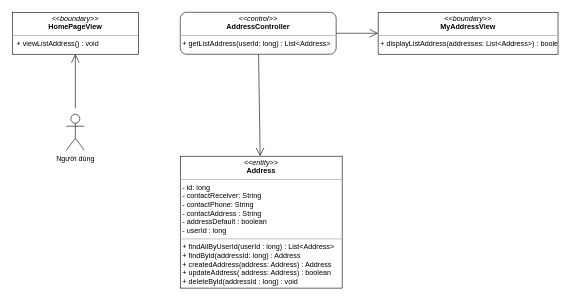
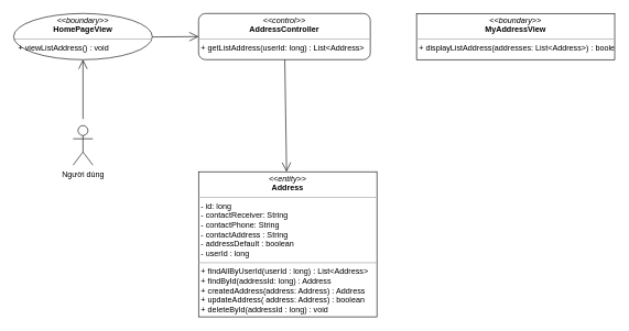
  <mxCell id="0" />
  <mxCell id="1" parent="0" />
  <mxCell id="2" value="&lt;p style=&quot;margin: 0px ; margin-top: 4px ; text-align: center&quot;&gt;&lt;i&gt;&amp;lt;&amp;lt;boundary&amp;gt;&amp;gt;&lt;/i&gt;&lt;br&gt;&lt;b&gt;MyAddressView&lt;/b&gt;&lt;/p&gt;&lt;hr size=&quot;1&quot;&gt;&lt;p style=&quot;margin: 0px ; margin-left: 4px&quot;&gt;&lt;span&gt;+ displayListAddress(addresses: List&amp;lt;Address&amp;gt;) : boolean&lt;/span&gt;&lt;/p&gt;&lt;p style=&quot;margin: 0px ; margin-left: 4px&quot;&gt;&lt;br&gt;&lt;/p&gt;" style="verticalAlign=top;align=left;overflow=fill;fontSize=12;fontFamily=Helvetica;html=1;" parent="1" vertex="1"><mxGeometry x="630" y="20" width="300" height="70" as="geometry" /></mxCell>
- <mxCell id="3" value="" style="endArrow=open;endFill=1;endSize=12;html=1;" parent="1" source="5" target="2" edge="1"><mxGeometry width="160" relative="1" as="geometry"><mxPoint x="370" y="220" as="sourcePoint" /><mxPoint x="270" y="47.5" as="targetPoint" /></mxGeometry></mxCell>
  <mxCell id="4" value="&lt;p style=&quot;margin: 0px ; margin-top: 4px ; text-align: center&quot;&gt;&lt;i&gt;&amp;lt;&amp;lt;entity&amp;gt;&amp;gt;&lt;/i&gt;&lt;br&gt;&lt;b&gt;Address&lt;/b&gt;&lt;/p&gt;&lt;hr size=&quot;1&quot;&gt;&lt;p style=&quot;margin: 0px ; margin-left: 4px&quot;&gt;- id: long&lt;/p&gt;&lt;p style=&quot;margin: 0px ; margin-left: 4px&quot;&gt;- contactReceiver: String&lt;br&gt;- contactPhone: String&lt;/p&gt;&lt;p style=&quot;margin: 0px ; margin-left: 4px&quot;&gt;- contactAddress : String&lt;/p&gt;&lt;p style=&quot;margin: 0px ; margin-left: 4px&quot;&gt;- addressDefault : boolean&lt;/p&gt;&lt;p style=&quot;margin: 0px ; margin-left: 4px&quot;&gt;- userId : long&lt;/p&gt;&lt;hr size=&quot;1&quot;&gt;&lt;p style=&quot;margin: 0px 0px 0px 4px&quot;&gt;+ findAllByUserId(userId : long) : List&amp;lt;Address&amp;gt;&lt;/p&gt;&lt;p style=&quot;margin: 0px 0px 0px 4px&quot;&gt;+ findById(addressId: long) : Address&lt;/p&gt;&lt;p style=&quot;margin: 0px 0px 0px 4px&quot;&gt;+ createdAddress(address: Address) : Address&lt;/p&gt;&lt;p style=&quot;margin: 0px 0px 0px 4px&quot;&gt;+ updateAddress( address: Address) : boolean&lt;/p&gt;&lt;p style=&quot;margin: 0px 0px 0px 4px&quot;&gt;+ deleteById(addressId : long) : void&lt;/p&gt;" style="verticalAlign=top;align=left;overflow=fill;fontSize=12;fontFamily=Helvetica;html=1;" parent="1" vertex="1"><mxGeometry x="300" y="260" width="270" height="220" as="geometry" /></mxCell>
  <mxCell id="5" value="&lt;p style=&quot;margin: 0px ; margin-top: 4px ; text-align: center&quot;&gt;&lt;i&gt;&amp;lt;&amp;lt;control&amp;gt;&amp;gt;&lt;/i&gt;&lt;br&gt;&lt;b&gt;AddressController&lt;/b&gt;&lt;br&gt;&lt;/p&gt;&lt;hr size=&quot;1&quot;&gt;&lt;p style=&quot;margin: 0px ; margin-left: 4px&quot;&gt;&lt;/p&gt;&lt;p style=&quot;margin: 0px ; margin-left: 4px&quot;&gt;+ getListAddress(userId: long) : List&amp;lt;Address&amp;gt;&lt;/p&gt;" style="verticalAlign=top;align=left;overflow=fill;fontSize=12;fontFamily=Helvetica;html=1;rounded=1;" parent="1" vertex="1"><mxGeometry x="300" y="20" width="260" height="70" as="geometry" /></mxCell>
  <mxCell id="6" value="" style="endArrow=open;endFill=1;endSize=12;html=1;" parent="1" source="5" target="4" edge="1"><mxGeometry width="160" relative="1" as="geometry"><mxPoint x="470" y="30" as="sourcePoint" /><mxPoint x="560" y="47.505" as="targetPoint" /></mxGeometry></mxCell>
- <mxCell id="7" value="&lt;p style=&quot;margin: 0px ; margin-top: 4px ; text-align: center&quot;&gt;&lt;i&gt;&amp;lt;&amp;lt;boundary&amp;gt;&amp;gt;&lt;/i&gt;&lt;br&gt;&lt;b&gt;HomePageView&lt;/b&gt;&lt;/p&gt;&lt;hr size=&quot;1&quot;&gt;&lt;p style=&quot;margin: 0px ; margin-left: 4px&quot;&gt;&lt;span&gt;&amp;nbsp;&lt;/span&gt;&lt;span&gt;+ viewListAddress() : void&lt;/span&gt;&lt;/p&gt;" style="verticalAlign=top;align=left;overflow=fill;fontSize=12;fontFamily=Helvetica;html=1;" parent="1" vertex="1"><mxGeometry x="20" y="20" width="210" height="70" as="geometry" /></mxCell>
+ <mxCell id="7" value="&lt;p style=&quot;margin: 0px ; margin-top: 4px ; text-align: center&quot;&gt;&lt;i&gt;&amp;lt;&amp;lt;boundary&amp;gt;&amp;gt;&lt;/i&gt;&lt;br&gt;&lt;b&gt;HomePageView&lt;/b&gt;&lt;/p&gt;&lt;hr size=&quot;1&quot;&gt;&lt;p style=&quot;margin: 0px ; margin-left: 4px&quot;&gt;&lt;span&gt;&amp;nbsp;&lt;/span&gt;&lt;span&gt;+ viewListAddress() : void&lt;/span&gt;&lt;/p&gt;" style="ellipse;verticalAlign=top;align=left;overflow=fill;fontSize=12;fontFamily=Helvetica;html=1;" parent="1" vertex="1"><mxGeometry x="20" y="20" width="210" height="70" as="geometry" /></mxCell>
+ <mxCell id="8" value="" style="endArrow=open;endFill=1;endSize=12;html=1;entryX=0;entryY=0.5;entryDx=0;entryDy=0;" parent="1" source="7" target="5" edge="1"><mxGeometry width="160" relative="1" as="geometry"><mxPoint x="90" y="100" as="sourcePoint" /><mxPoint x="270" y="-20" as="targetPoint" /></mxGeometry></mxCell>
  <mxCell id="9" value="Người dùng" style="shape=umlActor;verticalLabelPosition=bottom;verticalAlign=top;html=1;" parent="1" vertex="1"><mxGeometry x="110" y="190" width="30" height="60" as="geometry" /></mxCell>
  <mxCell id="10" value="" style="endArrow=open;endFill=1;endSize=12;html=1;" parent="1" target="7" edge="1"><mxGeometry width="160" relative="1" as="geometry"><mxPoint x="125" y="180" as="sourcePoint" /><mxPoint x="790" y="260" as="targetPoint" /></mxGeometry></mxCell>
